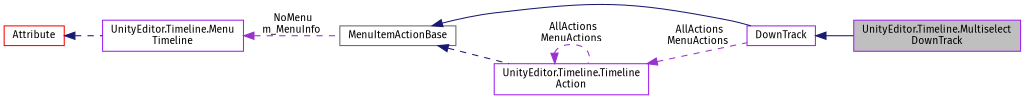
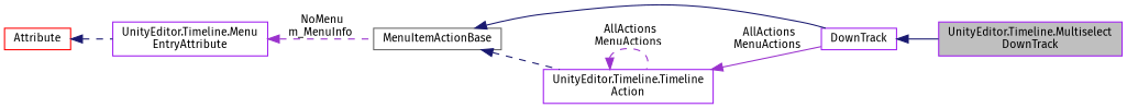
  digraph {
    fontname="Fira Sans"
    rankdir=LR
    node [color=purple fillcolor=white fontname="Fira Sans" fontsize=10 shape=record style=filled]
    edge [color=midnightblue dir=back fontname="Fira Sans" fontsize=10 labelfontname=Helvetica labelfontsize=10 style=dashed]
    n1 [fillcolor=grey75 fontcolor=black height=0.2 label="UnityEditor.Timeline.Multiselect\lDownTrack" width=0.4]
    n2 [height=0.2 label=DownTrack width=0.4]
    n3 [color=gray40 height=0.2 label=MenuItemActionBase width=0.4]
    n4 [height=0.2 label="UnityEditor.Timeline.Timeline\lAction" width=0.4]
-   n5 [height=0.2 label="UnityEditor.Timeline.Menu\lTimeline" width=0.4]
+   n5 [height=0.2 label="UnityEditor.Timeline.Menu\lEntryAttribute" width=0.4]
    n6 [color=red height=0.2 label=Attribute width=0.4]
    n2 -> n1 [style=solid]
    n3 -> n2 [style=solid]
    n3 -> n4
-   n4 -> n2 [color=darkorchid3 label=" AllActions\nMenuActions"]
+   n4 -> n2 [color=darkorchid3 label=" AllActions\nMenuActions" style=solid]
    n4 -> n4 [color=darkorchid3 label=" AllActions\nMenuActions"]
    n5 -> n3 [color=darkorchid3 label=" NoMenu\nm_MenuInfo"]
    n6 -> n5
  }
